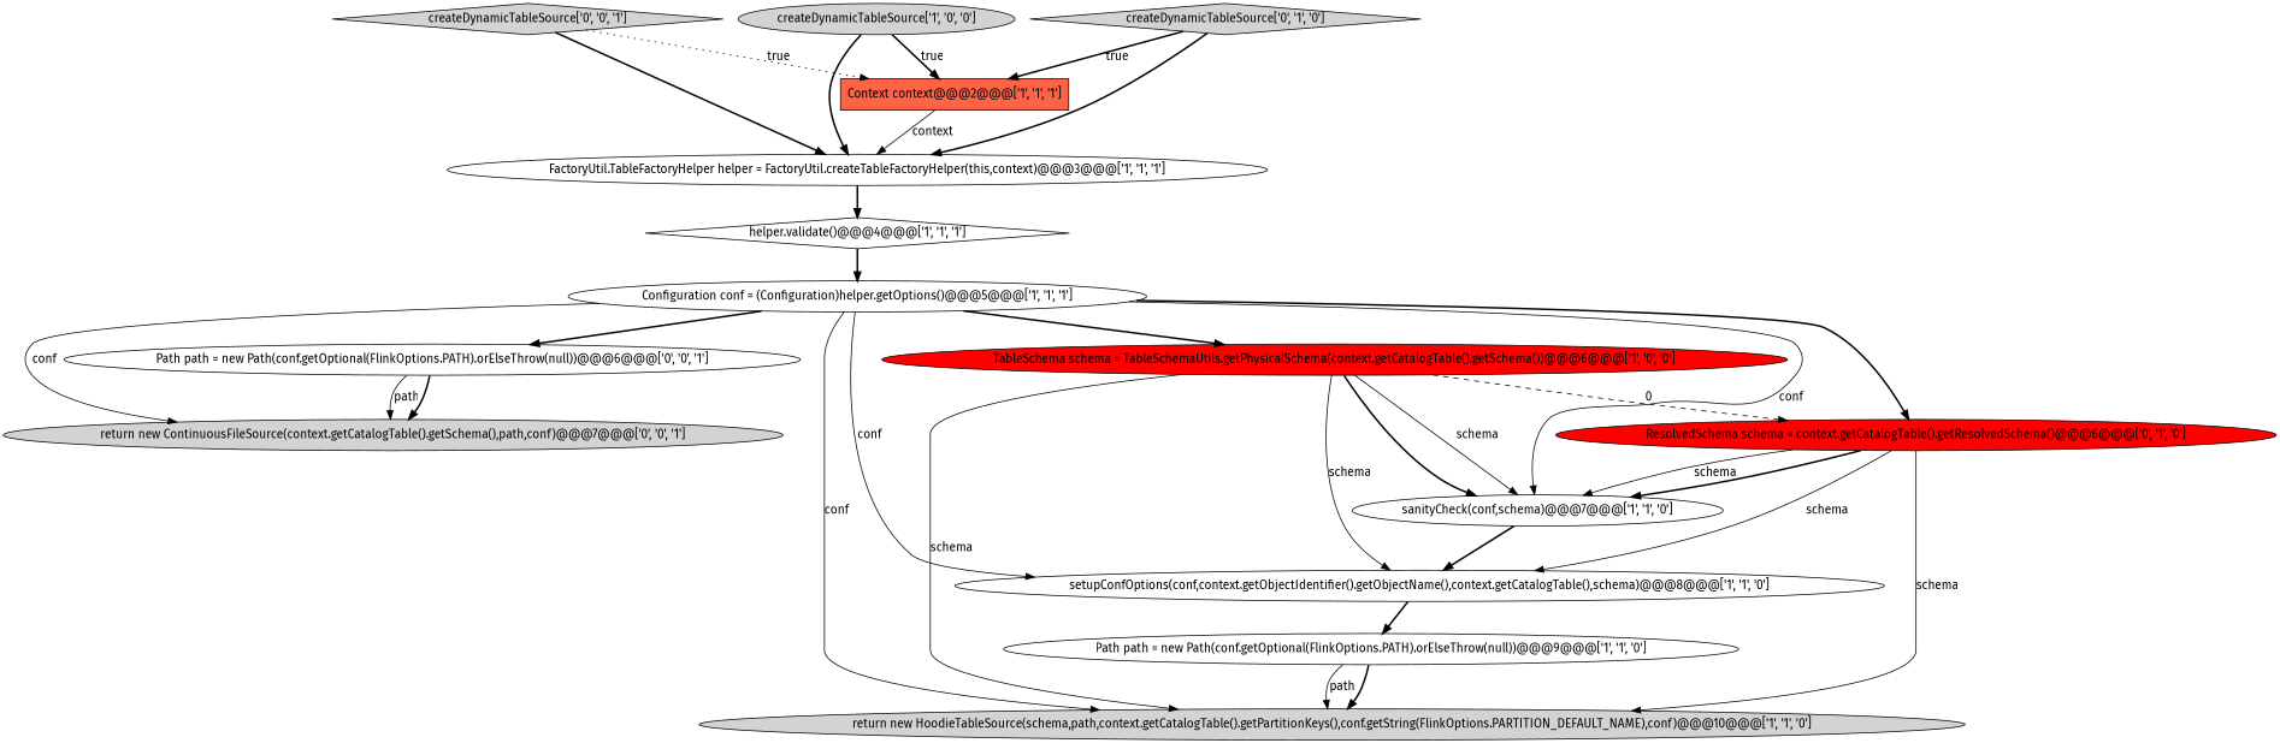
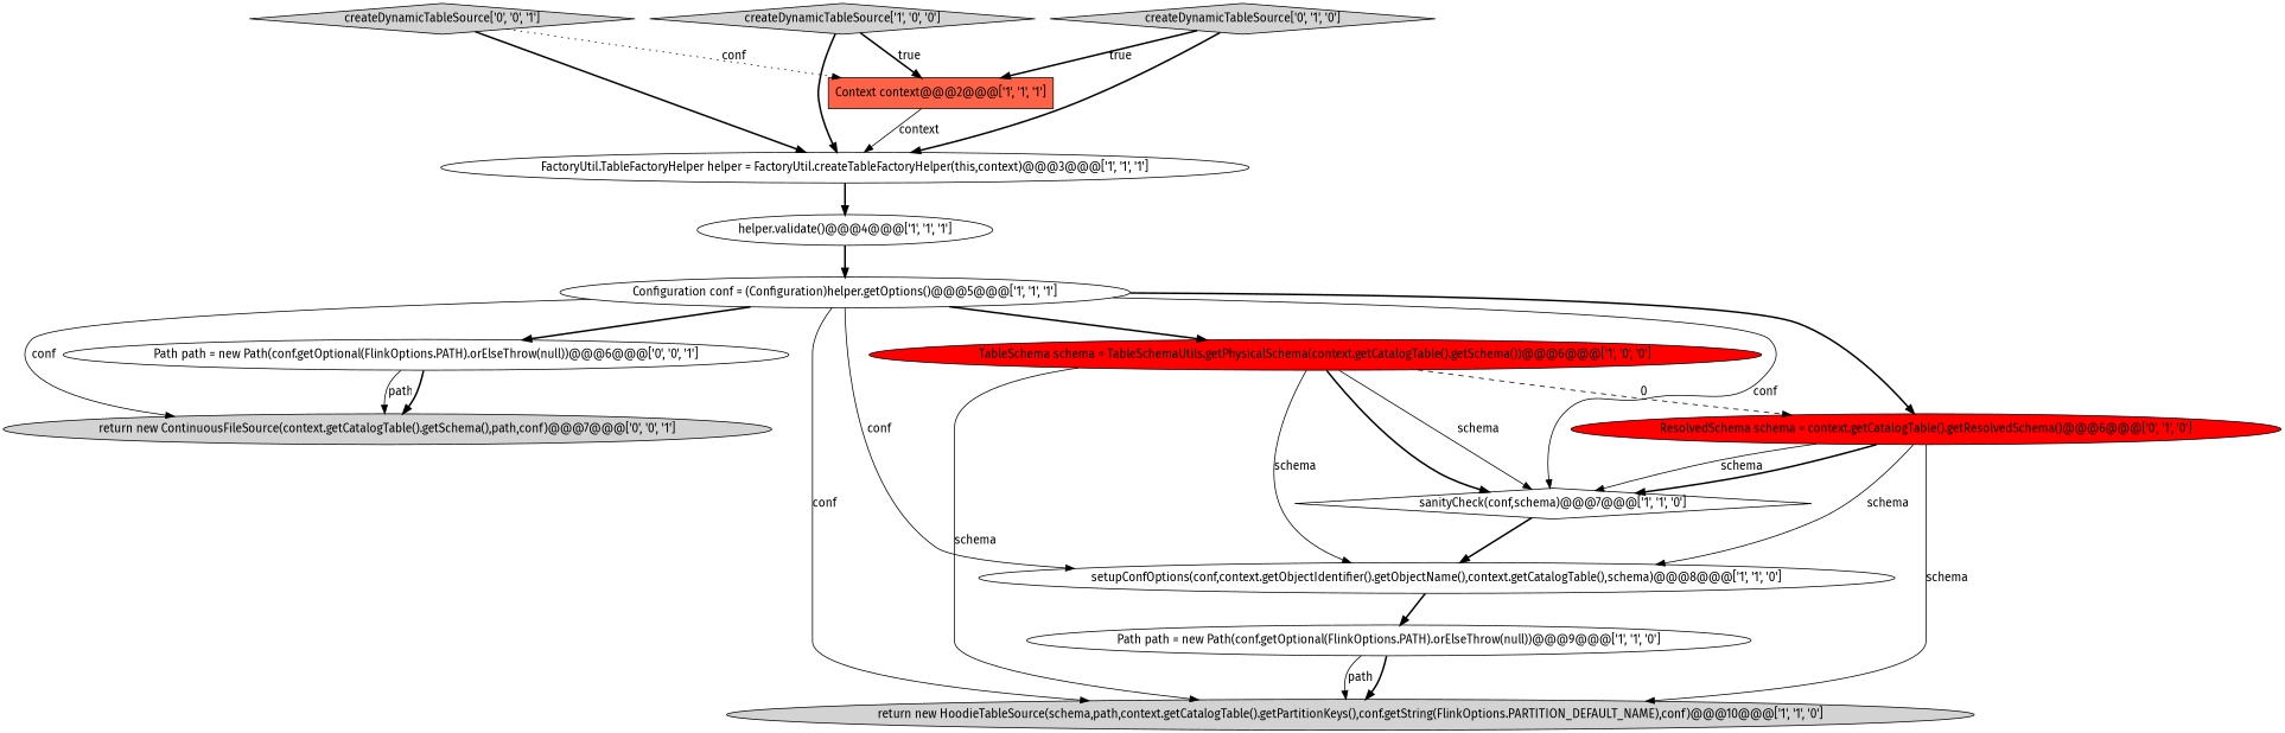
  digraph {
    fontname="Fira Sans"
    node [fillcolor=white fontname="Fira Sans" shape=ellipse style=filled]
    edge [fontname="Fira Sans" style=bold]
    n1 [fillcolor=lightgray label="createDynamicTableSource['0', '0', '1']" shape=diamond]
    n2 [label="FactoryUtil.TableFactoryHelper helper = FactoryUtil.createTableFactoryHelper(this,context)@@@3@@@['1', '1', '1']"]
    n3 [fillcolor=tomato label="Context context@@@2@@@['1', '1', '1']" shape=box]
-   n4 [label="helper.validate()@@@4@@@['1', '1', '1']" shape=diamond]
+   n4 [label="helper.validate()@@@4@@@['1', '1', '1']"]
    n5 [fillcolor=lightgray label="return new ContinuousFileSource(context.getCatalogTable().getSchema(),path,conf)@@@7@@@['0', '0', '1']"]
    n6 [label="Configuration conf = (Configuration)helper.getOptions()@@@5@@@['1', '1', '1']"]
-   n7 [fillcolor=lightgray label="createDynamicTableSource['1', '0', '0']"]
+   n7 [fillcolor=lightgray label="createDynamicTableSource['1', '0', '0']" shape=diamond]
    n8 [fillcolor=lightgray label="createDynamicTableSource['0', '1', '0']" shape=diamond]
    n9 [fillcolor=red label="TableSchema schema = TableSchemaUtils.getPhysicalSchema(context.getCatalogTable().getSchema())@@@6@@@['1', '0', '0']"]
-   n10 [label="sanityCheck(conf,schema)@@@7@@@['1', '1', '0']"]
+   n10 [label="sanityCheck(conf,schema)@@@7@@@['1', '1', '0']" shape=diamond]
    n11 [label="setupConfOptions(conf,context.getObjectIdentifier().getObjectName(),context.getCatalogTable(),schema)@@@8@@@['1', '1', '0']"]
    n12 [fillcolor=lightgray label="return new HoodieTableSource(schema,path,context.getCatalogTable().getPartitionKeys(),conf.getString(FlinkOptions.PARTITION_DEFAULT_NAME),conf)@@@10@@@['1', '1', '0']"]
    n13 [fillcolor=red label="ResolvedSchema schema = context.getCatalogTable().getResolvedSchema()@@@6@@@['0', '1', '0']"]
    n14 [label="Path path = new Path(conf.getOptional(FlinkOptions.PATH).orElseThrow(null))@@@9@@@['1', '1', '0']"]
    n15 [label="Path path = new Path(conf.getOptional(FlinkOptions.PATH).orElseThrow(null))@@@6@@@['0', '0', '1']"]
    n1 -> n2
-   n1 -> n3 [label=true style=dotted]
+   n1 -> n3 [label=conf style=dotted]
    n2 -> n4
    n3 -> n2 [label=context style=solid]
    n4 -> n6
    n6 -> n5 [label=conf style=solid]
    n6 -> n9
    n6 -> n10 [label=conf style=solid]
    n6 -> n11 [label=conf style=solid]
    n6 -> n12 [label=conf style=solid]
    n6 -> n13
    n6 -> n15
    n7 -> n2
    n7 -> n3 [label=true]
    n8 -> n2
    n8 -> n3 [label=true]
    n9 -> n10
    n9 -> n10 [label=schema style=solid]
    n9 -> n11 [label=schema style=solid]
    n9 -> n12 [label=schema style=solid]
    n9 -> n13 [label=0 style=dashed]
    n10 -> n11
    n11 -> n14
    n13 -> n10 [label=schema style=solid]
    n13 -> n10
    n13 -> n11 [label=schema style=solid]
    n13 -> n12 [label=schema style=solid]
    n14 -> n12
    n14 -> n12 [label=path style=solid]
    n15 -> n5 [label=path style=solid]
    n15 -> n5
  }
